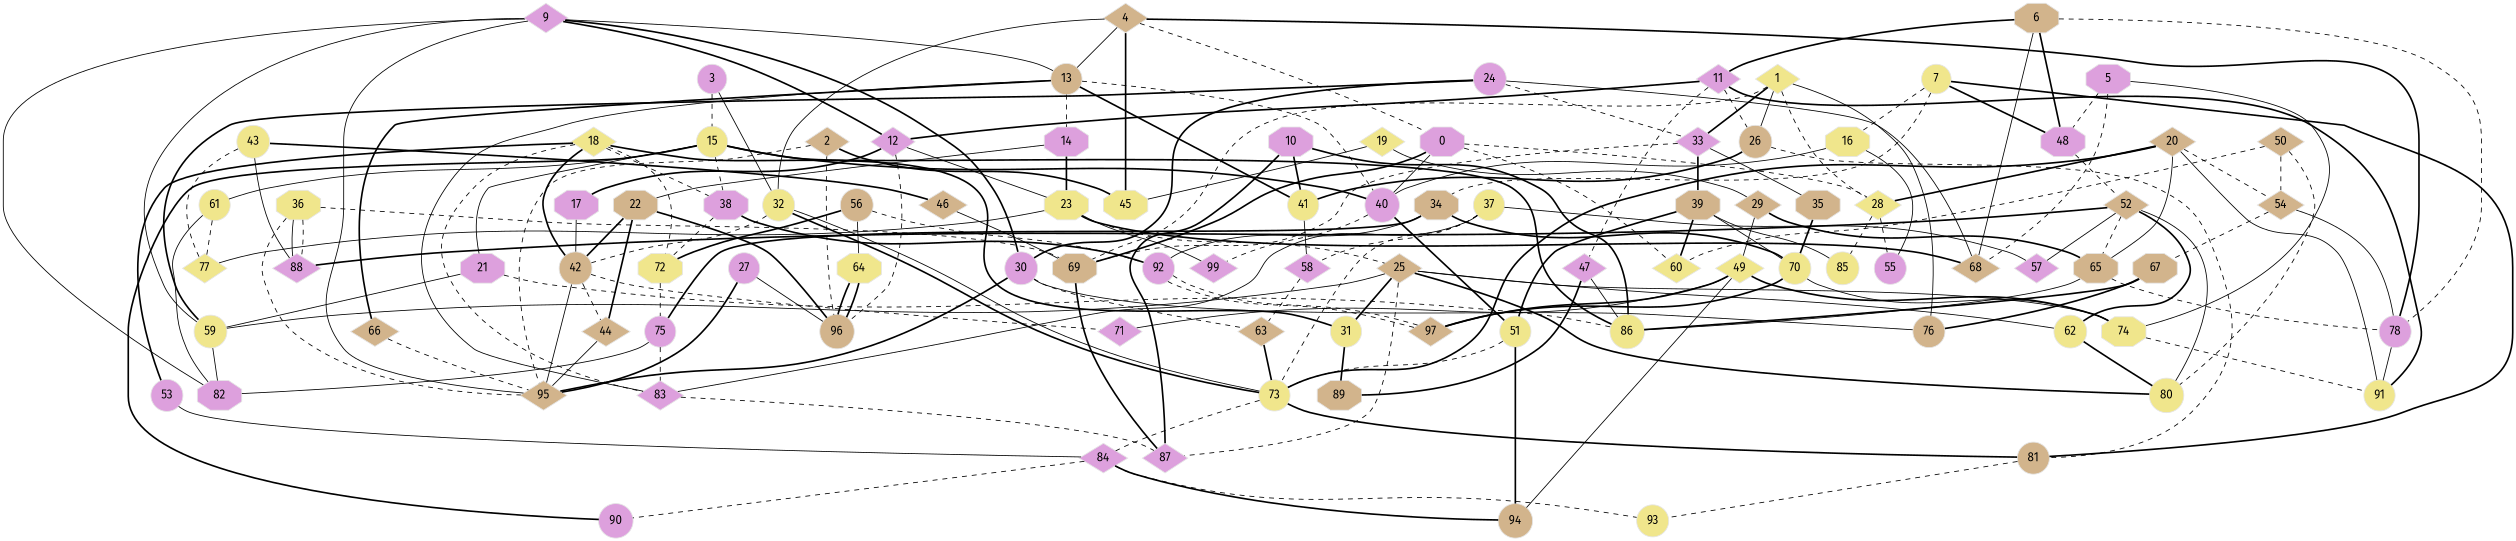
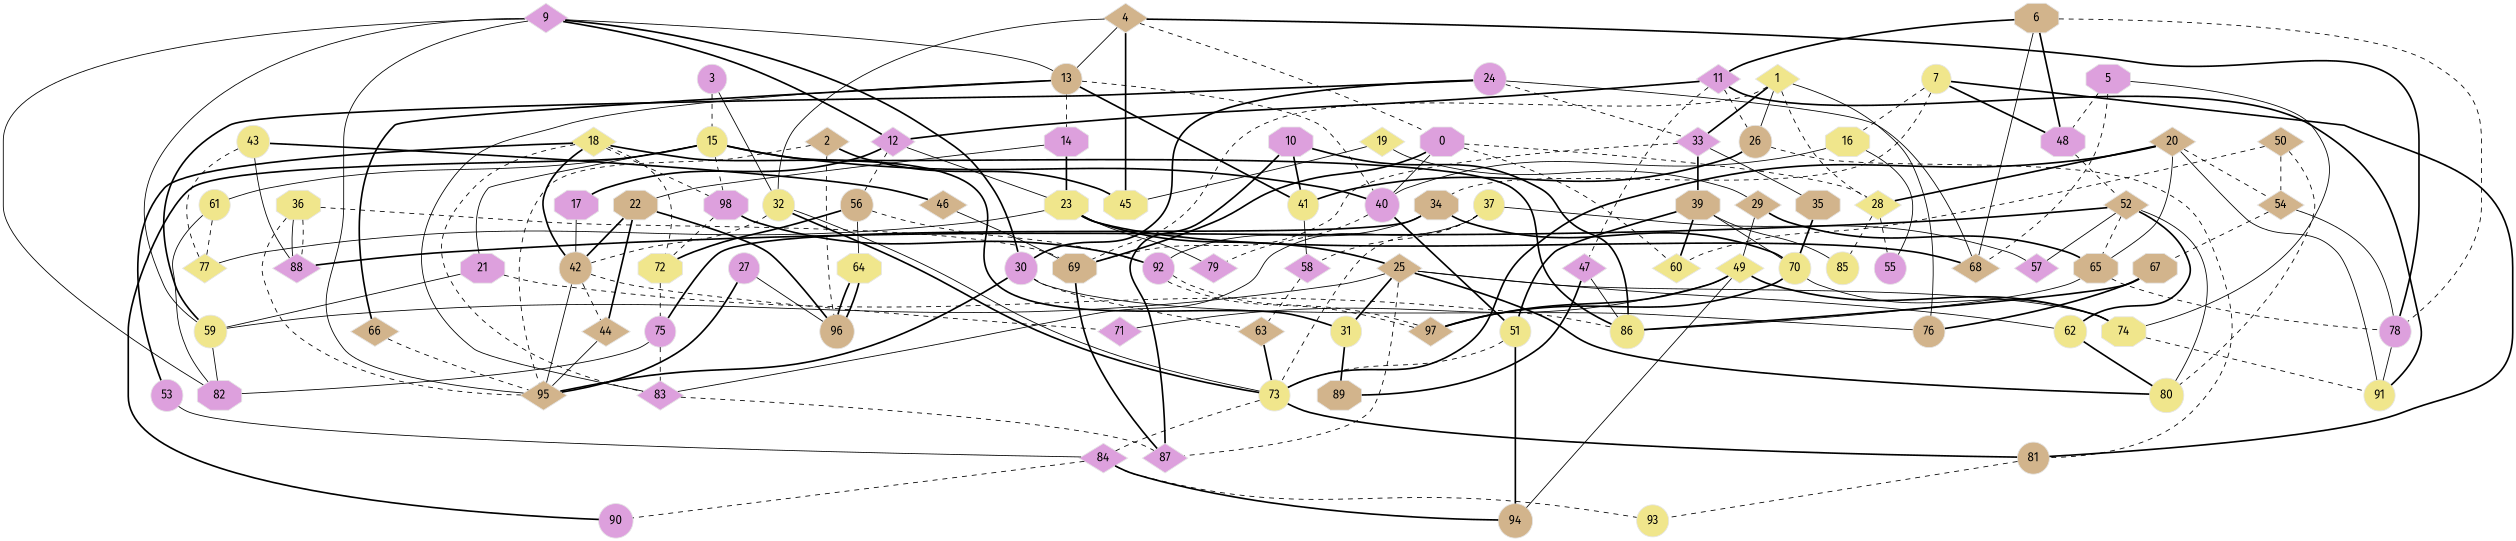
  graph {
    fontname="Fira Sans"
    node [color=gray90 fillcolor=plum fontname="Fira Sans" shape=circle style=filled]
    edge [fontname="Fira Sans" style=bold]
    1 [fillcolor=khaki shape=diamond]
    26 [fillcolor=tan]
    28 [fillcolor=khaki shape=diamond]
    33 [shape=diamond]
    69 [fillcolor=tan shape=octagon]
    76 [fillcolor=tan]
    81 [fillcolor=tan]
    41 [fillcolor=khaki]
    55
    85 [fillcolor=khaki]
    35 [fillcolor=tan shape=octagon]
    39 [fillcolor=tan shape=octagon]
    87 [shape=diamond]
    2 [fillcolor=tan shape=diamond]
    45 [fillcolor=khaki shape=octagon]
    95 [fillcolor=tan shape=diamond]
    96 [fillcolor=tan]
    15 [fillcolor=khaki]
    3
    32 [fillcolor=khaki]
    40
    86 [fillcolor=khaki]
    21 [shape=octagon]
-   38 [shape=octagon]
+   38 [shape=octagon label=98]
    61 [fillcolor=khaki]
    90
    42 [fillcolor=tan]
    73 [fillcolor=khaki]
    4 [fillcolor=tan shape=diamond]
    n30 [label=0 shape=octagon]
    13 [fillcolor=tan]
    78
    60 [fillcolor=khaki shape=diamond]
    14 [shape=octagon]
    66 [fillcolor=tan shape=diamond]
    83 [shape=diamond]
    91 [fillcolor=khaki]
    5 [shape=octagon]
    48 [shape=octagon]
    68 [fillcolor=tan shape=diamond]
    74 [fillcolor=khaki shape=octagon]
    52 [fillcolor=tan shape=diamond]
    6 [fillcolor=tan shape=octagon]
    11 [shape=diamond]
    12 [shape=diamond]
    47 [shape=diamond]
    7 [fillcolor=khaki]
    16 [fillcolor=khaki shape=octagon]
    34 [fillcolor=tan shape=octagon]
    70 [fillcolor=khaki]
    75
    92
    93 [fillcolor=khaki]
-   79 [shape=diamond label=99]
+   79 [shape=diamond]
    51 [fillcolor=khaki]
    9 [shape=diamond]
    30
    59 [fillcolor=khaki]
    82 [shape=octagon]
    17 [shape=octagon]
    23 [fillcolor=khaki shape=octagon]
    63 [fillcolor=tan shape=diamond]
    10 [shape=octagon]
    58 [shape=diamond]
    89 [fillcolor=tan shape=octagon]
    25 [fillcolor=tan shape=diamond]
    77 [fillcolor=khaki shape=diamond]
    22 [fillcolor=tan shape=octagon]
    44 [fillcolor=tan shape=diamond]
    72 [fillcolor=khaki shape=octagon]
    71 [shape=diamond]
    18 [fillcolor=khaki shape=diamond]
    31 [fillcolor=khaki]
    53
    84 [shape=diamond]
    19 [fillcolor=khaki shape=diamond]
    29 [fillcolor=tan shape=diamond]
    65 [fillcolor=tan shape=octagon]
    49 [fillcolor=khaki shape=diamond]
    20 [fillcolor=tan shape=diamond]
    54 [fillcolor=tan shape=diamond]
    67 [fillcolor=tan shape=octagon]
    62 [fillcolor=khaki]
    80 [fillcolor=khaki]
    24
    27
    94 [fillcolor=tan]
    97 [fillcolor=tan shape=diamond]
    36 [fillcolor=khaki shape=octagon]
    88 [shape=diamond]
    37 [fillcolor=khaki]
    57 [shape=diamond]
    43 [fillcolor=khaki]
    46 [fillcolor=tan shape=diamond]
    50 [fillcolor=tan shape=diamond]
    56 [fillcolor=tan]
    64 [fillcolor=khaki shape=octagon]
    1 -- 26 [style=solid]
    1 -- 28 [style=dashed]
    1 -- 33
    1 -- 69 [style=dashed]
    1 -- 76 [style=solid]
    26 -- 81 [style=dashed]
    26 -- 41
    28 -- 55 [style=dashed]
    28 -- 85 [style=dashed]
    33 -- 69 [style=dashed]
    33 -- 35 [style=solid]
    33 -- 39
    69 -- 87
    81 -- 93 [style=dashed]
    41 -- 58 [style=solid]
    35 -- 70
    39 -- 85 [style=solid]
    39 -- 60
    39 -- 70 [style=solid]
    39 -- 51
    2 -- 45
    2 -- 95 [style=dashed]
    2 -- 96 [style=dashed]
    15 -- 40
    15 -- 86
    15 -- 21 [style=solid]
    15 -- 38 [style=dashed]
    15 -- 61 [style=solid]
    15 -- 90
    3 -- 15 [style=dashed]
    3 -- 32 [style=solid]
    32 -- 42 [style=dashed]
    32 -- 73
    32 -- 73 [style=solid]
    40 -- 79 [style=dashed]
    40 -- 51
    21 -- 86 [style=dashed]
    21 -- 59 [style=solid]
    38 -- 92
    38 -- 72 [style=dashed]
    61 -- 82 [style=solid]
    61 -- 77 [style=dashed]
    42 -- 95 [style=solid]
    42 -- 44 [style=dashed]
    42 -- 71 [style=dashed]
    73 -- 81
    73 -- 84 [style=dashed]
    4 -- 45
    4 -- 32 [style=solid]
    4 -- n30 [style=dashed]
    4 -- 13 [style=solid]
    4 -- 78
    n30 -- 28 [style=dashed]
    n30 -- 69
    n30 -- 40 [style=solid]
    n30 -- 60 [style=dashed]
    13 -- 41
    13 -- 40 [style=dashed]
    13 -- 14 [style=dashed]
    13 -- 66
    13 -- 83 [style=solid]
    78 -- 91 [style=solid]
    14 -- 23
    14 -- 22 [style=solid]
    66 -- 95 [style=dashed]
    83 -- 87 [style=dashed]
    5 -- 48 [style=dashed]
    5 -- 68 [style=dashed]
    5 -- 74 [style=solid]
    48 -- 52 [style=dashed]
    74 -- 91 [style=dashed]
    52 -- 65 [style=dashed]
    52 -- 62
    52 -- 80 [style=solid]
    52 -- 88
    52 -- 57 [style=solid]
    6 -- 78 [style=dashed]
    6 -- 48
    6 -- 68 [style=solid]
    6 -- 11
    11 -- 26 [style=dashed]
    11 -- 91
    11 -- 12
    11 -- 47 [style=dashed]
-   12 -- 96 [style=dashed]
+   12 -- 56 [style=dashed]
    12 -- 17
    12 -- 23 [style=solid]
    47 -- 86 [style=solid]
    47 -- 89
    7 -- 81
    7 -- 48
    7 -- 16 [style=dashed]
    7 -- 34 [style=dashed]
    16 -- 55 [style=solid]
    16 -- 40 [style=solid]
    34 -- 70
    34 -- 75
    34 -- 92 [style=solid]
    70 -- 74 [style=solid]
    70 -- 97
    75 -- 83 [style=dashed]
    75 -- 82 [style=solid]
    92 -- 97 [style=dashed]
    92 -- 97 [style=dashed]
    51 -- 73 [style=dashed]
    51 -- 94
    9 -- 95 [style=solid]
    9 -- 13 [style=solid]
    9 -- 12
    9 -- 30
    9 -- 59 [style=solid]
    9 -- 82 [style=solid]
    30 -- 76 [style=solid]
    30 -- 95
    30 -- 63 [style=dashed]
    59 -- 82 [style=solid]
    17 -- 42 [style=solid]
    23 -- 68
    23 -- 79 [style=solid]
-   23 -- 25 [style=dashed]
+   23 -- 25
    23 -- 77 [style=solid]
    63 -- 73
    10 -- 41
    10 -- 87
    10 -- 86
    58 -- 63 [style=dashed]
    25 -- 87 [style=dashed]
    25 -- 74 [style=solid]
    25 -- 59 [style=solid]
    25 -- 31
    25 -- 62 [style=solid]
    25 -- 80
    22 -- 96
    22 -- 42
    22 -- 44
    44 -- 95 [style=solid]
    72 -- 75 [style=dashed]
    18 -- 38 [style=dashed]
    18 -- 42
    18 -- 83 [style=dashed]
    18 -- 72 [style=dashed]
    18 -- 31
    18 -- 53
    31 -- 89
    53 -- 84 [style=solid]
    84 -- 90 [style=dashed]
    84 -- 93 [style=dashed]
    84 -- 94
    19 -- 45 [style=solid]
    19 -- 29 [style=solid]
    29 -- 65
    29 -- 49 [style=solid]
    65 -- 86 [style=solid]
    65 -- 78 [style=dashed]
    49 -- 74
    49 -- 71 [style=solid]
    49 -- 94 [style=solid]
    49 -- 97
    20 -- 28
    20 -- 73
    20 -- 91 [style=solid]
    20 -- 65 [style=solid]
    20 -- 54 [style=dashed]
    54 -- 78 [style=solid]
    54 -- 67 [style=dashed]
    67 -- 76
    67 -- 86
    62 -- 80
    24 -- 33 [style=dashed]
    24 -- 68 [style=solid]
    24 -- 30
    24 -- 59
    27 -- 95
    27 -- 96 [style=solid]
    36 -- 69 [style=dashed]
    36 -- 95 [style=dashed]
    36 -- 88 [style=solid]
    36 -- 88 [style=dashed]
    37 -- 73 [style=dashed]
    37 -- 83 [style=solid]
    37 -- 58 [style=dashed]
    37 -- 57 [style=solid]
    43 -- 77 [style=dashed]
    43 -- 88 [style=solid]
    43 -- 46
    46 -- 69 [style=solid]
    50 -- 60 [style=dashed]
    50 -- 54 [style=dashed]
    50 -- 80 [style=dashed]
    56 -- 92 [style=dashed]
    56 -- 72
    56 -- 64 [style=solid]
    64 -- 96
    64 -- 96
  }
